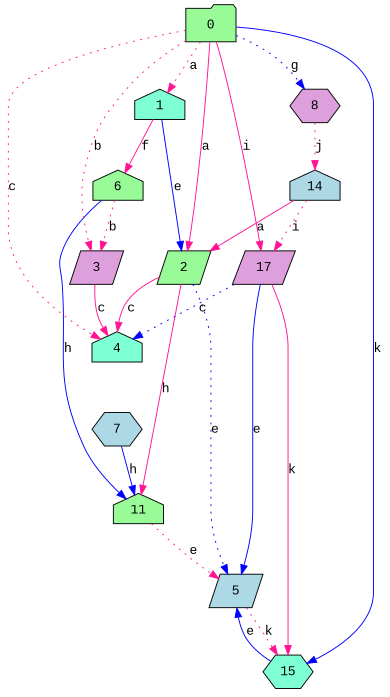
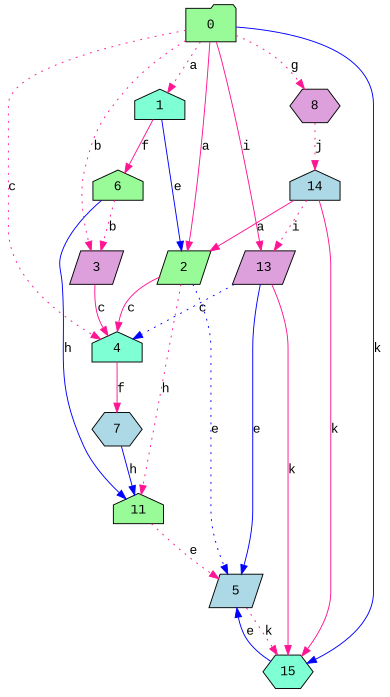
  strict digraph {
    fontname="Liberation Mono"
    node [fillcolor=palegreen fontname="Liberation Mono" shape=house style=filled]
    edge [color=deeppink fontname="Liberation Mono" style=solid]
    2 [shape=parallelogram]
    1 [fillcolor=aquamarine]
    6
    4 [fillcolor=aquamarine]
    5 [fillcolor=lightblue shape=parallelogram]
    11
    3 [fillcolor=plum shape=parallelogram]
    7 [fillcolor=lightblue shape=hexagon]
    15 [fillcolor=aquamarine shape=hexagon]
    8 [fillcolor=plum shape=hexagon]
    14 [fillcolor=lightblue]
-   13 [fillcolor=plum shape=parallelogram label=17]
+   13 [fillcolor=plum shape=parallelogram]
    0 [shape=folder]
    2 -> 4 [label=c]
    2 -> 5 [color=blue label=e style=dotted]
-   2 -> 11 [label=h]
+   2 -> 11 [label=h style=dotted]
    1 -> 2 [color=blue label=e]
    1 -> 6 [label=f]
    6 -> 11 [color=blue label=h]
    6 -> 3 [label=b style=dotted]
+   4 -> 7 [label=f]
    5 -> 15 [label=k style=dotted]
    11 -> 5 [label=e style=dotted]
    3 -> 4 [label=c]
    7 -> 11 [color=blue label=h]
    15 -> 5 [color=blue label=e]
    8 -> 14 [label=j style=dotted]
    14 -> 2 [label=a]
+   14 -> 15 [label=k]
    14 -> 13 [label=i style=dotted]
    13 -> 4 [color=blue label=c style=dotted]
    13 -> 5 [color=blue label=e]
    13 -> 15 [label=k]
    0 -> 2 [label=a]
    0 -> 1 [label=a style=dotted]
    0 -> 4 [label=c style=dotted]
    0 -> 3 [label=b style=dotted]
    0 -> 15 [color=blue label=k]
-   0 -> 8 [color=blue label=g style=dotted]
+   0 -> 8 [label=g style=dotted]
    0 -> 13 [label=i]
  }
